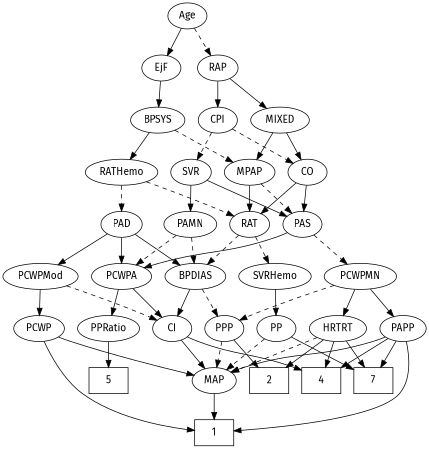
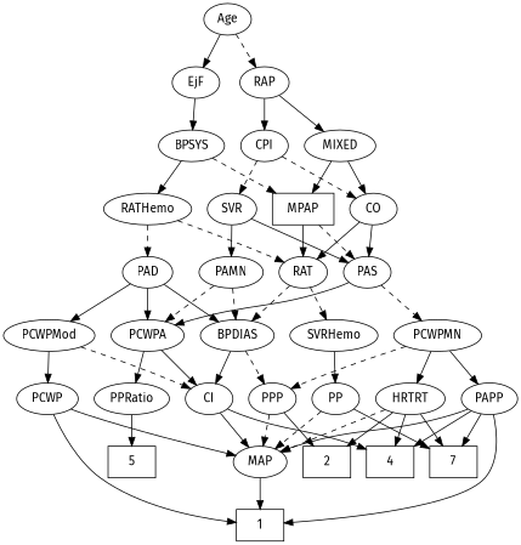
  strict digraph {
    fontname="Fira Sans"
    node [fontname="Fira Sans"]
    edge [fontname="Fira Sans" style=solid]
    1 [height=0.5 shape=box width=0.75]
    2 [height=0.5 shape=box width=0.75]
    n3 [height=0.5 label=7 shape=box width=0.75]
    4 [height=0.5 shape=box width=0.75]
    5 [height=0.5 shape=box width=0.75]
    Age [height=0.5 width=0.75]
    EjF [height=0.5 width=0.75]
    RAP [height=0.5 width=0.77632]
    BPSYS [height=0.5 width=1.0471]
    MIXED [height=0.5 width=1.1193]
    CPI [height=0.5 width=0.75]
-   MPAP [height=0.5 width=0.97491]
+   MPAP [height=0.5 width=0.97491 shape=box]
    RATHemo [height=0.5 width=1.3721]
    CO [height=0.5 width=0.75]
    SVR [height=0.5 width=0.77632]
    PAS [height=0.5 width=0.75]
    RAT [height=0.5 width=0.75827]
    PAD [height=0.5 width=0.79437]
    PAMN [height=0.5 width=1.011]
    PCWPA [height=0.5 width=1.1555]
    PCWPMN [height=0.5 width=1.3902]
    BPDIAS [height=0.5 width=1.1735]
    SVRHemo [height=0.5 width=1.3902]
    CI [height=0.5 width=0.75]
    PPRatio [height=0.5 width=1.1013]
    PPP [height=0.5 width=0.75]
    PAPP [height=0.5 width=0.88464]
    HRTRT [height=0.5 width=1.1013]
    PP [height=0.5 width=0.75]
    PCWPMod [height=0.5 width=1.4443]
    PCWP [height=0.5 width=0.97491]
    MAP [height=0.5 width=0.84854]
    Age -> EjF
    Age -> RAP [style=dashed]
    EjF -> BPSYS
    RAP -> MIXED
    RAP -> CPI
    BPSYS -> MPAP [style=dashed]
    BPSYS -> RATHemo
    MIXED -> MPAP
    MIXED -> CO
    CPI -> CO [style=dashed]
    CPI -> SVR [style=dashed]
    MPAP -> PAS [style=dashed]
    MPAP -> RAT
    RATHemo -> RAT [style=dashed]
    RATHemo -> PAD [style=dashed]
    CO -> PAS
    CO -> RAT
    SVR -> PAS
    SVR -> PAMN
    PAS -> PCWPA
    PAS -> PCWPMN [style=dashed]
    RAT -> BPDIAS [style=dashed]
    RAT -> SVRHemo [style=dashed]
    PAD -> PCWPA
    PAD -> BPDIAS
    PAD -> PCWPMod
    PAMN -> PCWPA [style=dashed]
    PAMN -> BPDIAS [style=dashed]
    PCWPA -> CI
    PCWPA -> PPRatio
    PCWPMN -> PPP [style=dashed]
    PCWPMN -> PAPP
    PCWPMN -> HRTRT
    BPDIAS -> CI
    BPDIAS -> PPP [style=dashed]
    SVRHemo -> PP
    CI -> 4
    CI -> MAP
    PPRatio -> 5
    PPP -> 2
    PPP -> MAP [style=dashed]
    PAPP -> 1
    PAPP -> n3
    PAPP -> 4
    PAPP -> MAP
    HRTRT -> 2
    HRTRT -> n3
    HRTRT -> 4
    HRTRT -> MAP [style=dashed]
    PP -> n3
    PP -> MAP [style=dashed]
    PCWPMod -> CI [style=dashed]
    PCWPMod -> PCWP
    PCWP -> 1
    PCWP -> MAP
    MAP -> 1
  }
